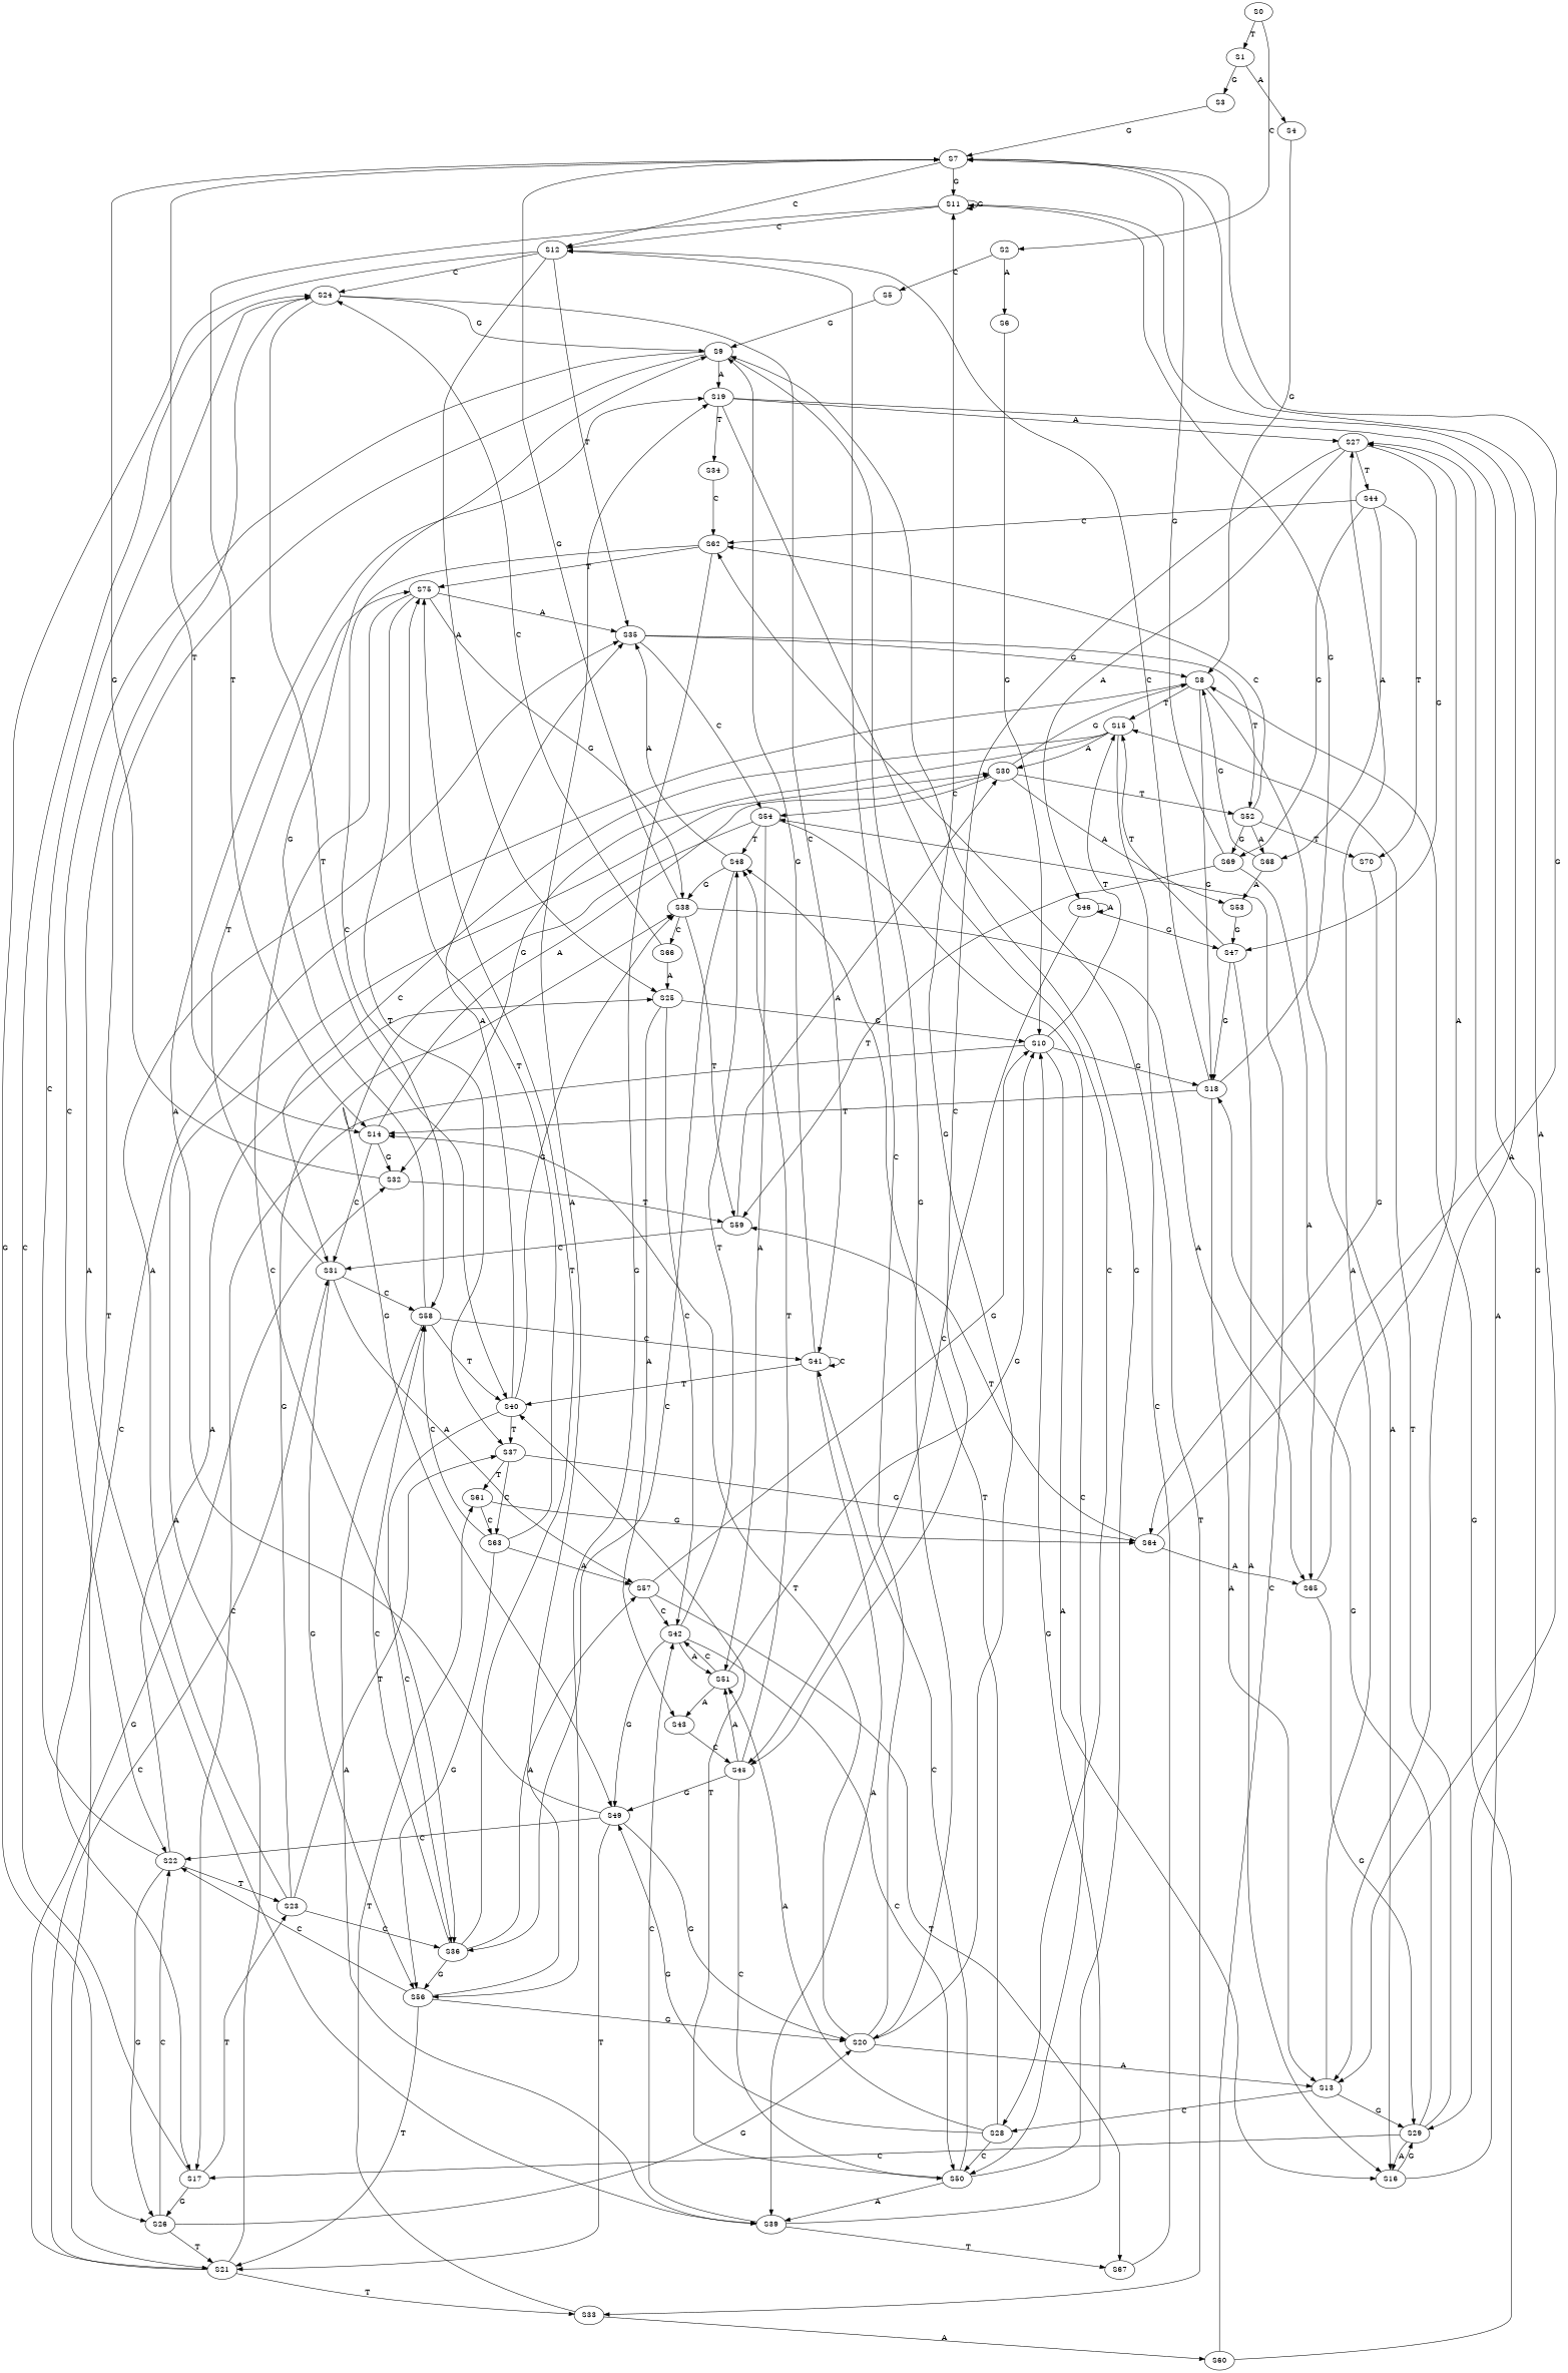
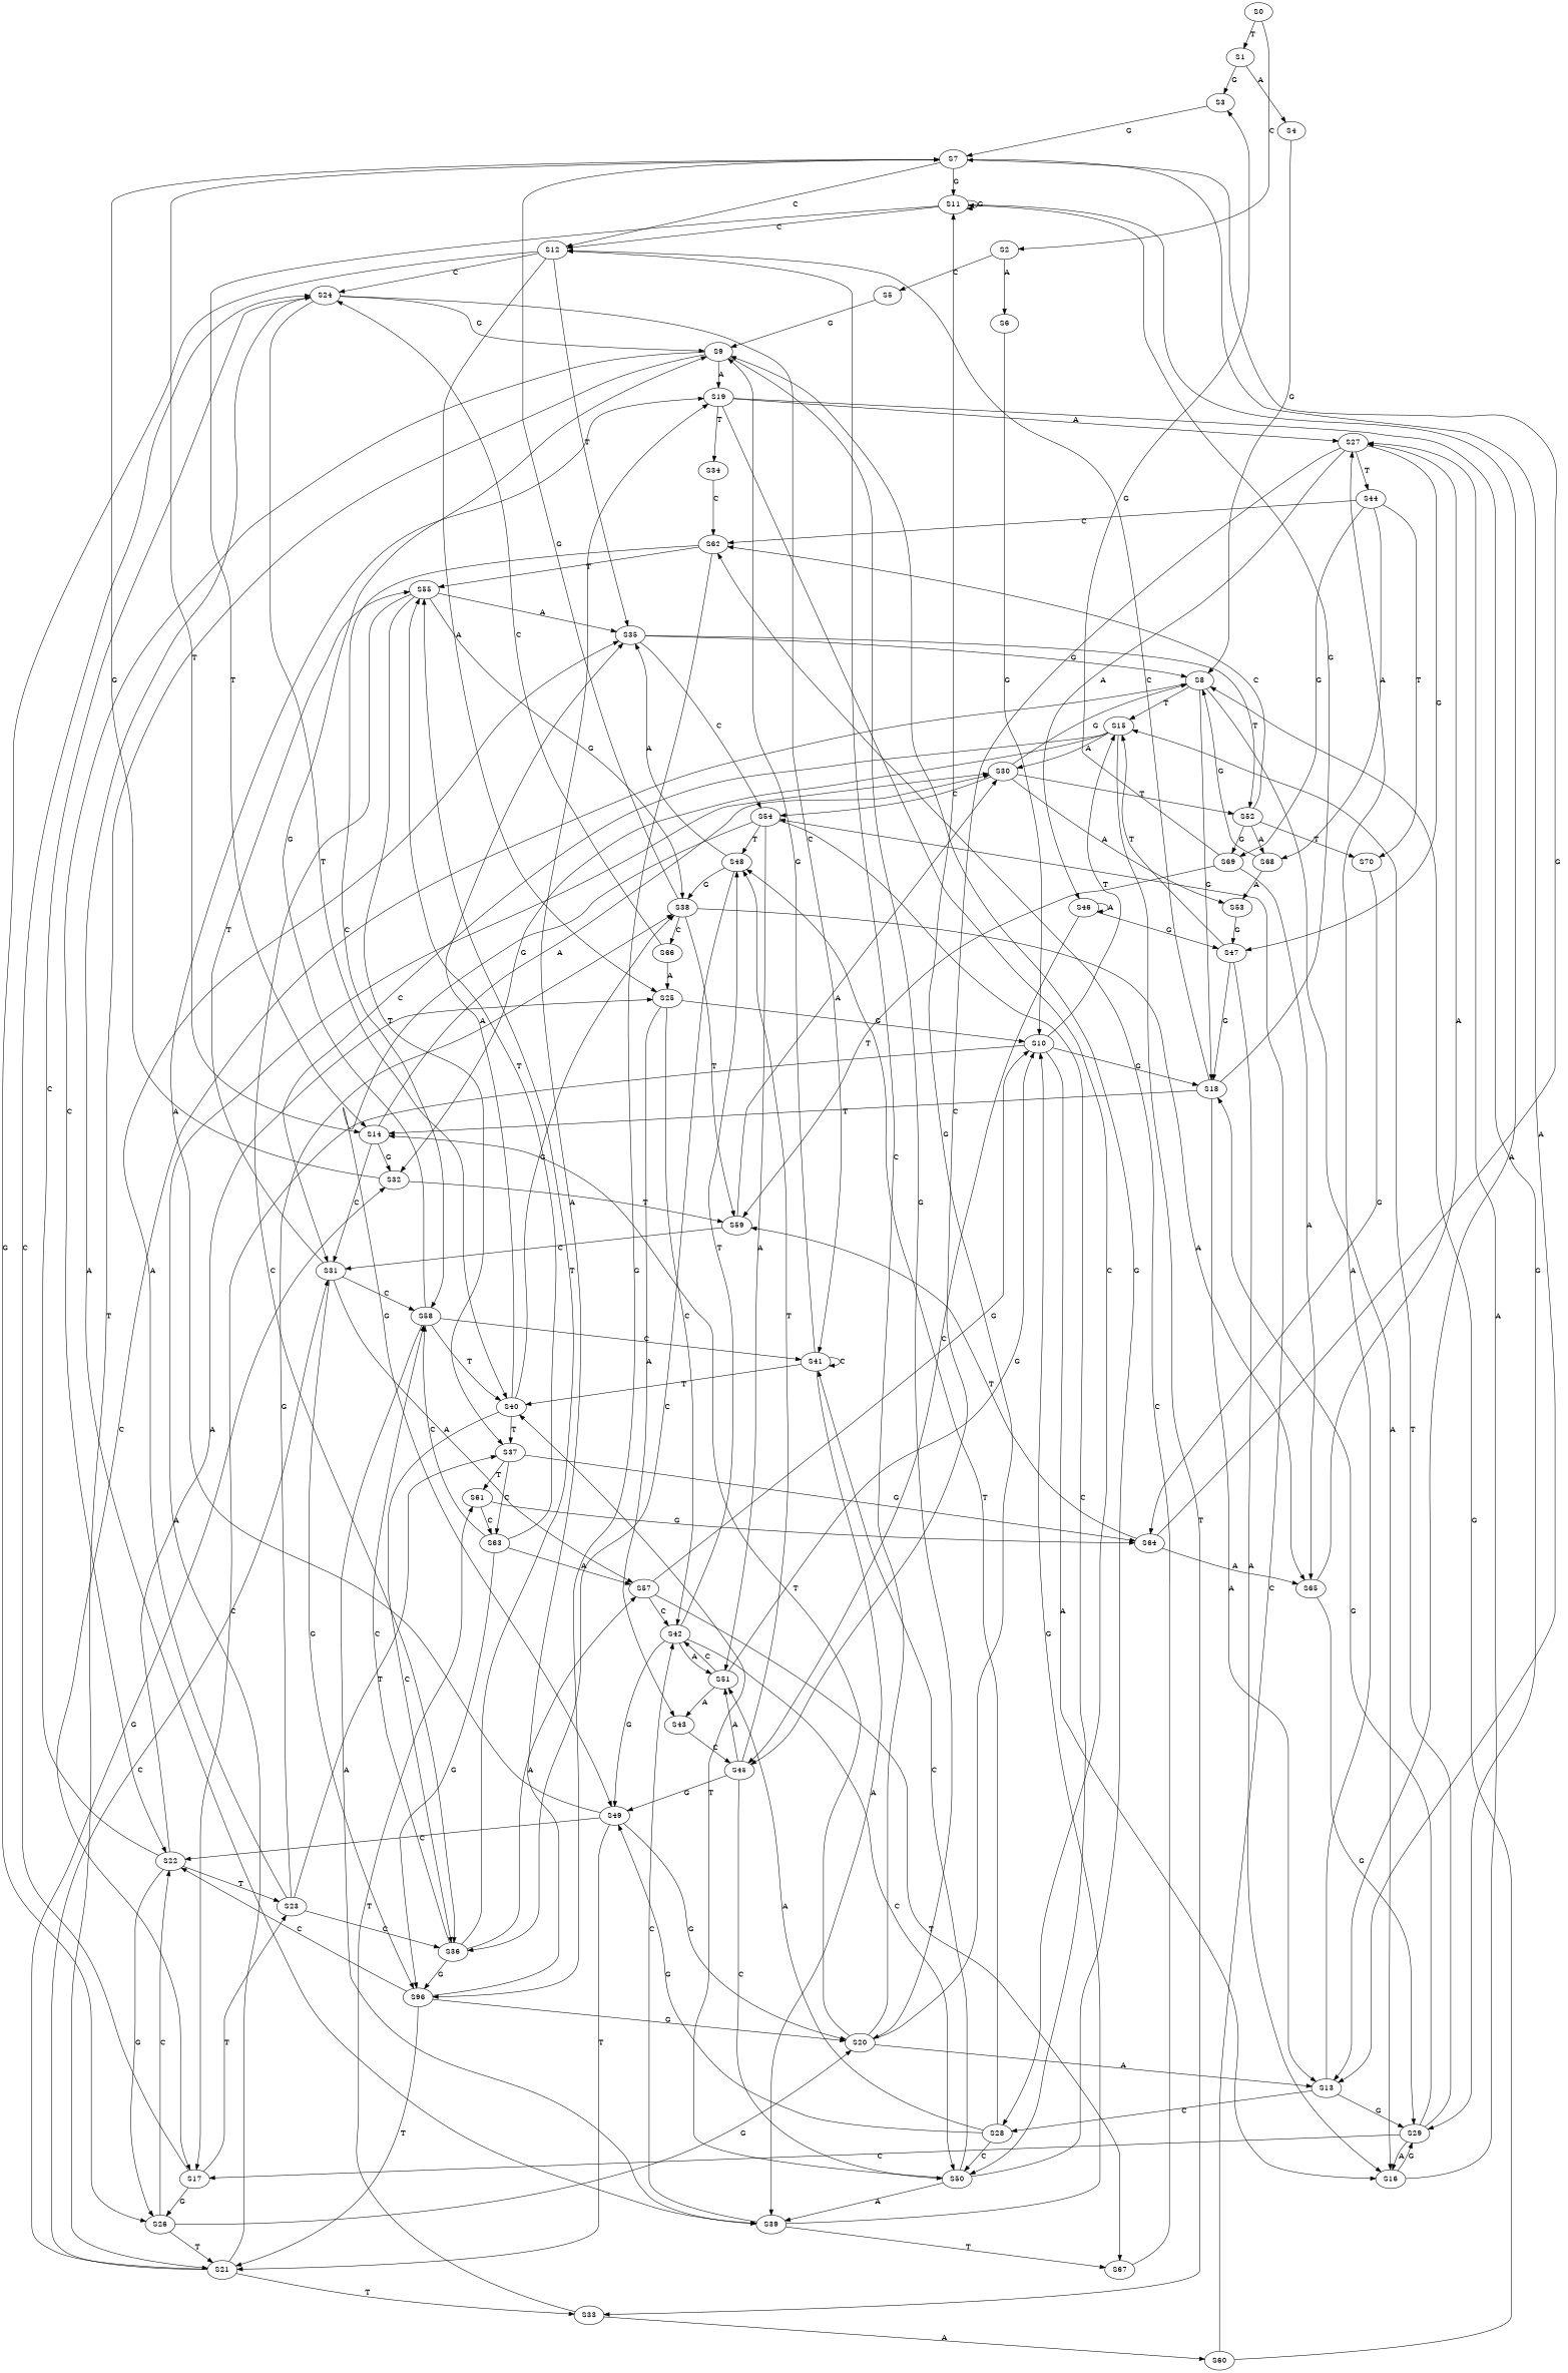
  strict digraph {
    S0
    S1
    S2
    S3
    S4
    S5
    S6
    S7
    S8
    S9
    S10
    S11
    S12
    S13
    S14
    S15
    S16
    S17
    S18
    S19
    S20
    S21
    S22
    S24
    S25
    S26
    S35
    S27
    S28
    S29
    S30
    S31
    S32
    S33
    S23
    S34
    S36
    S37
    S38
    S39
    S40
    S41
    S42
    S43
    S44
    S45
    S46
    S47
    S48
    S49
    S50
    S51
    S52
    S53
    S54
-   S55 [label=S75]
-   S56
+   S55
+   S56 [label=S96]
    S57
    S58
    S59
    S60
    S61
    S62
    S63
    S64
    S65
    S66
    S67
    S68
    S69
    S70
    S0 -> S1 [label=T]
    S0 -> S2 [label=C]
    S1 -> S3 [label=G]
    S1 -> S4 [label=A]
    S2 -> S5 [label=C]
    S2 -> S6 [label=A]
    S3 -> S7 [label=G]
    S4 -> S8 [label=G]
    S5 -> S9 [label=G]
    S6 -> S10 [label=G]
    S7 -> S11 [label=G]
    S7 -> S12 [label=C]
    S7 -> S13 [label=A]
    S7 -> S14 [label=T]
    S8 -> S15 [label=T]
    S8 -> S16 [label=A]
    S8 -> S17 [label=C]
    S8 -> S18 [label=G]
    S9 -> S19 [label=A]
    S9 -> S20 [label=G]
    S9 -> S21 [label=T]
    S9 -> S22 [label=C]
    S10 -> S15 [label=T]
    S10 -> S16 [label=A]
    S10 -> S17 [label=C]
    S10 -> S18 [label=G]
    S11 -> S11 [label=G]
    S11 -> S12 [label=C]
    S11 -> S13 [label=A]
    S11 -> S14 [label=T]
    S12 -> S24 [label=C]
    S12 -> S25 [label=A]
    S12 -> S26 [label=G]
    S12 -> S35 [label=T]
    S13 -> S27 [label=A]
    S13 -> S28 [label=C]
    S13 -> S29 [label=G]
    S14 -> S30 [label=A]
    S14 -> S31 [label=C]
    S14 -> S32 [label=G]
    S15 -> S30 [label=A]
    S15 -> S31 [label=C]
    S15 -> S32 [label=G]
    S15 -> S33 [label=T]
    S16 -> S27 [label=A]
    S16 -> S29 [label=G]
    S17 -> S24 [label=C]
    S17 -> S26 [label=G]
    S17 -> S23 [label=T]
    S18 -> S11 [label=G]
    S18 -> S12 [label=C]
    S18 -> S13 [label=A]
    S18 -> S14 [label=T]
    S19 -> S27 [label=A]
    S19 -> S28 [label=C]
    S19 -> S29 [label=G]
    S19 -> S34 [label=T]
    S20 -> S11 [label=G]
    S20 -> S12 [label=C]
    S20 -> S13 [label=A]
    S20 -> S14 [label=T]
    S21 -> S30 [label=A]
    S21 -> S31 [label=C]
    S21 -> S32 [label=G]
    S21 -> S33 [label=T]
    S22 -> S24 [label=C]
    S22 -> S25 [label=A]
    S22 -> S26 [label=G]
    S22 -> S23 [label=T]
    S24 -> S9 [label=G]
    S24 -> S39 [label=A]
    S24 -> S40 [label=T]
    S24 -> S41 [label=C]
    S25 -> S10 [label=G]
    S25 -> S42 [label=C]
    S25 -> S43 [label=A]
    S26 -> S20 [label=G]
    S26 -> S21 [label=T]
    S26 -> S22 [label=C]
    S35 -> S8 [label=G]
    S35 -> S52 [label=T]
    S35 -> S54 [label=C]
    S27 -> S44 [label=T]
    S27 -> S45 [label=C]
    S27 -> S46 [label=A]
    S27 -> S47 [label=G]
    S28 -> S48 [label=T]
    S28 -> S49 [label=G]
    S28 -> S50 [label=C]
    S28 -> S51 [label=A]
    S29 -> S15 [label=T]
    S29 -> S16 [label=A]
    S29 -> S17 [label=C]
    S29 -> S18 [label=G]
    S30 -> S8 [label=G]
    S30 -> S52 [label=T]
    S30 -> S53 [label=A]
    S30 -> S54 [label=C]
    S31 -> S55 [label=T]
    S31 -> S56 [label=G]
    S31 -> S57 [label=A]
    S31 -> S58 [label=C]
    S32 -> S7 [label=G]
    S32 -> S59 [label=T]
    S33 -> S60 [label=A]
    S33 -> S61 [label=T]
    S23 -> S35 [label=A]
    S23 -> S36 [label=C]
    S23 -> S37 [label=T]
    S23 -> S38 [label=G]
    S34 -> S62 [label=C]
    S36 -> S55 [label=T]
    S36 -> S56 [label=G]
    S36 -> S57 [label=A]
    S36 -> S58 [label=C]
    S37 -> S61 [label=T]
    S37 -> S63 [label=C]
    S37 -> S64 [label=G]
    S38 -> S7 [label=G]
    S38 -> S59 [label=T]
    S38 -> S65 [label=A]
    S38 -> S66 [label=C]
    S39 -> S10 [label=G]
    S39 -> S42 [label=C]
    S39 -> S67 [label=T]
    S40 -> S35 [label=A]
    S40 -> S36 [label=C]
    S40 -> S37 [label=T]
    S40 -> S38 [label=G]
    S41 -> S9 [label=G]
    S41 -> S39 [label=A]
    S41 -> S40 [label=T]
    S41 -> S41 [label=C]
    S42 -> S48 [label=T]
    S42 -> S49 [label=G]
    S42 -> S50 [label=C]
    S42 -> S51 [label=A]
    S43 -> S45 [label=C]
    S44 -> S62 [label=C]
    S44 -> S68 [label=A]
    S44 -> S69 [label=G]
    S44 -> S70 [label=T]
    S45 -> S48 [label=T]
    S45 -> S49 [label=G]
    S45 -> S50 [label=C]
    S45 -> S51 [label=A]
    S46 -> S45 [label=C]
    S46 -> S46 [label=A]
    S46 -> S47 [label=G]
    S47 -> S15 [label=T]
    S47 -> S16 [label=A]
    S47 -> S18 [label=G]
    S48 -> S35 [label=A]
    S48 -> S36 [label=C]
    S48 -> S38 [label=G]
    S49 -> S19 [label=A]
    S49 -> S20 [label=G]
    S49 -> S21 [label=T]
    S49 -> S22 [label=C]
    S50 -> S9 [label=G]
    S50 -> S39 [label=A]
    S50 -> S40 [label=T]
    S50 -> S41 [label=C]
    S51 -> S10 [label=G]
    S51 -> S42 [label=C]
    S51 -> S43 [label=A]
    S52 -> S62 [label=C]
    S52 -> S68 [label=A]
    S52 -> S69 [label=G]
    S52 -> S70 [label=T]
    S53 -> S47 [label=G]
    S54 -> S48 [label=T]
    S54 -> S49 [label=G]
    S54 -> S50 [label=C]
    S54 -> S51 [label=A]
    S55 -> S35 [label=A]
    S55 -> S36 [label=C]
    S55 -> S37 [label=T]
    S55 -> S38 [label=G]
    S56 -> S19 [label=A]
    S56 -> S20 [label=G]
    S56 -> S21 [label=T]
    S56 -> S22 [label=C]
    S57 -> S10 [label=G]
    S57 -> S42 [label=C]
    S57 -> S67 [label=T]
    S58 -> S9 [label=G]
    S58 -> S39 [label=A]
    S58 -> S40 [label=T]
    S58 -> S41 [label=C]
    S59 -> S30 [label=A]
    S59 -> S31 [label=C]
    S60 -> S8 [label=G]
    S60 -> S54 [label=C]
    S61 -> S63 [label=C]
    S61 -> S64 [label=G]
    S62 -> S55 [label=T]
    S62 -> S56 [label=G]
    S62 -> S58 [label=C]
    S63 -> S55 [label=T]
    S63 -> S56 [label=G]
    S63 -> S57 [label=A]
    S63 -> S58 [label=C]
    S64 -> S7 [label=G]
    S64 -> S59 [label=T]
    S64 -> S65 [label=A]
    S65 -> S27 [label=A]
    S65 -> S29 [label=G]
    S66 -> S24 [label=C]
    S66 -> S25 [label=A]
    S67 -> S62 [label=C]
    S68 -> S8 [label=G]
    S68 -> S53 [label=A]
-   S69 -> S7 [label=G]
+   S69 -> S3 [label=G]
    S69 -> S59 [label=T]
    S69 -> S65 [label=A]
    S70 -> S64 [label=G]
  }
